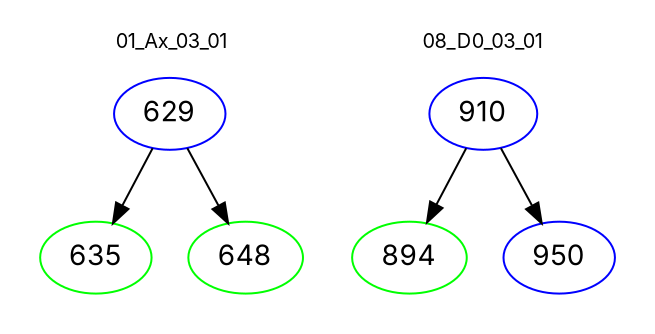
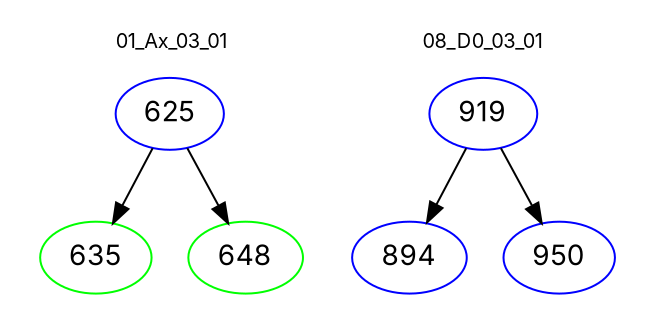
  digraph {
    fontname=Inter
    node [color=blue fontname=Inter]
    edge [color=black fontname=Inter]
-   n1 [label=629]
+   n1 [label=625]
    n2 [color=green label=635]
    n3 [color=green label=648]
-   n4 [label=910]
-   n5 [color=green label=894]
+   n4 [label=919]
+   n5 [label=894]
    n6 [label=950]
    subgraph cluster_1 {
      color=white
      fontsize=10
      label="01_Ax_03_01"
      n1
      n2
      n3
    }
    subgraph cluster_2 {
      color=white
      fontsize=10
      label="08_D0_03_01"
      n4
      n5
      n6
    }
    n1 -> n2
    n1 -> n3
    n4 -> n5
    n4 -> n6
  }
